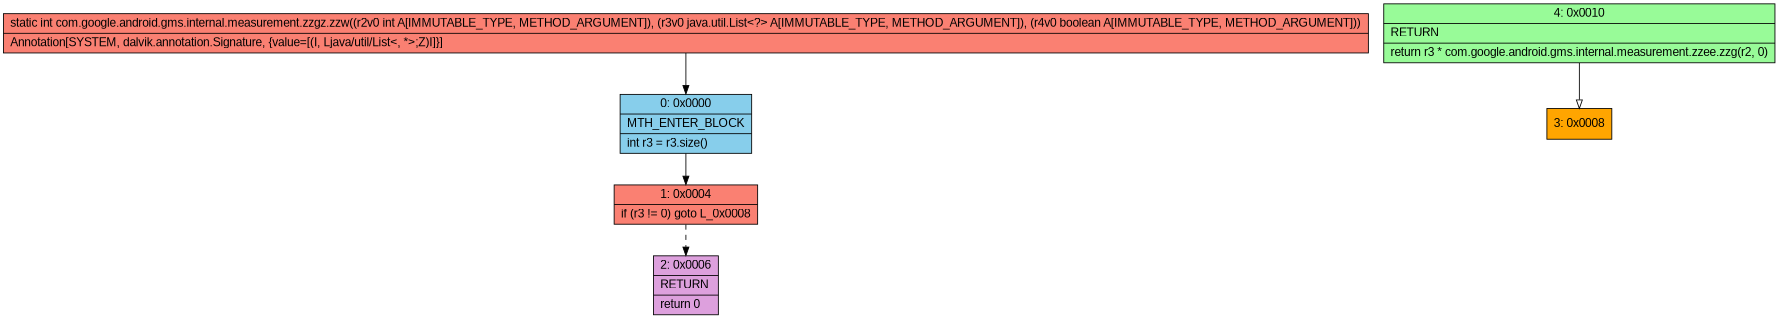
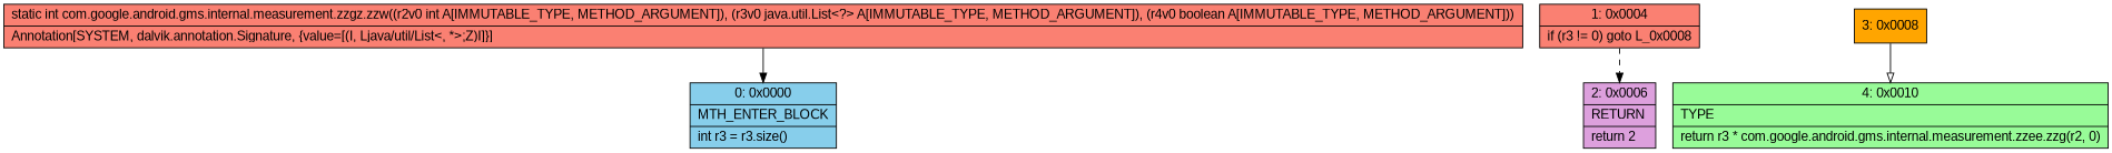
  digraph {
    fontname="Liberation Sans"
    node [fillcolor=salmon fontname="Liberation Sans" shape=record style=filled]
    edge [arrowhead=normal fontname="Liberation Sans"]
    n1 [fillcolor=skyblue label="{0\:\ 0x0000|MTH_ENTER_BLOCK\l|int r3 = r3.size()\l}"]
    n2 [label="{1\:\ 0x0004|if (r3 != 0) goto L_0x0008\l}"]
-   n3 [fillcolor=plum label="{2\:\ 0x0006|RETURN\l|return 0\l}"]
+   n3 [fillcolor=plum label="{2\:\ 0x0006|RETURN\l|return 2\l}"]
    n4 [fillcolor=orange label="{3\:\ 0x0008}"]
-   n5 [fillcolor=palegreen label="{4\:\ 0x0010|RETURN\l|return r3 * com.google.android.gms.internal.measurement.zzee.zzg(r2, 0)\l}"]
+   n5 [fillcolor=palegreen label="{4\:\ 0x0010|TYPE\l|return r3 * com.google.android.gms.internal.measurement.zzee.zzg(r2, 0)\l}"]
    n6 [label="{static int com.google.android.gms.internal.measurement.zzgz.zzw((r2v0 int A[IMMUTABLE_TYPE, METHOD_ARGUMENT]), (r3v0 java.util.List\<?\> A[IMMUTABLE_TYPE, METHOD_ARGUMENT]), (r4v0 boolean A[IMMUTABLE_TYPE, METHOD_ARGUMENT]))  | Annotation[SYSTEM, dalvik.annotation.Signature, \{value=[(I, Ljava\/util\/List\<, *\>;Z)I]\}]\l}"]
-   n1 -> n2
    n2 -> n3 [style=dashed]
-   n5 -> n4 [arrowhead=onormal]
+   n4 -> n5 [arrowhead=onormal]
    n6 -> n1
  }
